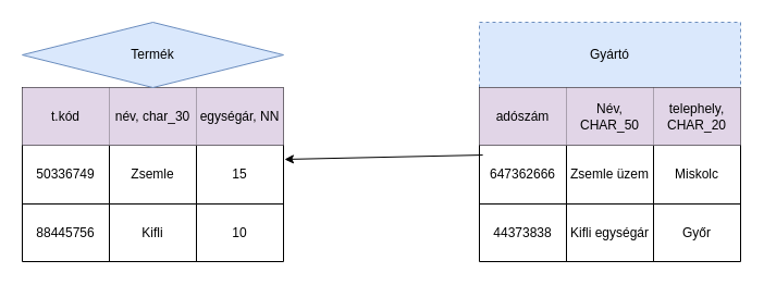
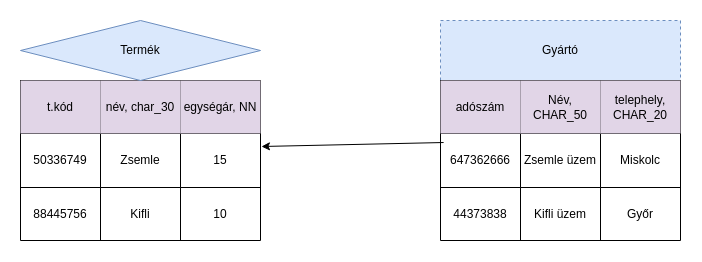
  <mxCell id="0" />
  <mxCell id="1" parent="0" />
  <mxCell id="2" value="" style="shape=table;startSize=0;container=1;collapsible=0;childLayout=tableLayout;" vertex="1" parent="1"><mxGeometry x="20" y="80" width="240" height="160" as="geometry" /></mxCell>
  <mxCell id="3" value="" style="shape=tableRow;horizontal=0;startSize=0;swimlaneHead=0;swimlaneBody=0;strokeColor=inherit;top=0;left=0;bottom=0;right=0;collapsible=0;dropTarget=0;fillColor=none;points=[[0,0.5],[1,0.5]];portConstraint=eastwest;" vertex="1" parent="2"><mxGeometry width="240" height="53" as="geometry" /></mxCell>
  <mxCell id="4" value="t.kód" style="shape=partialRectangle;html=1;whiteSpace=wrap;connectable=0;strokeColor=#9673a6;overflow=hidden;fillColor=#e1d5e7;top=0;left=0;bottom=0;right=0;pointerEvents=1;" vertex="1" parent="3"><mxGeometry width="80" height="53" as="geometry"><mxRectangle width="80" height="53" as="alternateBounds" /></mxGeometry></mxCell>
  <mxCell id="5" value="név, char_30" style="shape=partialRectangle;html=1;whiteSpace=wrap;connectable=0;strokeColor=#9673a6;overflow=hidden;fillColor=#e1d5e7;top=0;left=0;bottom=0;right=0;pointerEvents=1;" vertex="1" parent="3"><mxGeometry x="80" width="80" height="53" as="geometry"><mxRectangle width="80" height="53" as="alternateBounds" /></mxGeometry></mxCell>
  <mxCell id="6" value="egységár, NN" style="shape=partialRectangle;html=1;whiteSpace=wrap;connectable=0;strokeColor=#9673a6;overflow=hidden;fillColor=#e1d5e7;top=0;left=0;bottom=0;right=0;pointerEvents=1;" vertex="1" parent="3"><mxGeometry x="160" width="80" height="53" as="geometry"><mxRectangle width="80" height="53" as="alternateBounds" /></mxGeometry></mxCell>
  <mxCell id="7" value="" style="shape=tableRow;horizontal=0;startSize=0;swimlaneHead=0;swimlaneBody=0;strokeColor=inherit;top=0;left=0;bottom=0;right=0;collapsible=0;dropTarget=0;fillColor=none;points=[[0,0.5],[1,0.5]];portConstraint=eastwest;" vertex="1" parent="2"><mxGeometry y="53" width="240" height="54" as="geometry" /></mxCell>
  <mxCell id="8" value="50336749" style="shape=partialRectangle;html=1;whiteSpace=wrap;connectable=0;strokeColor=inherit;overflow=hidden;fillColor=none;top=0;left=0;bottom=0;right=0;pointerEvents=1;" vertex="1" parent="7"><mxGeometry width="80" height="54" as="geometry"><mxRectangle width="80" height="54" as="alternateBounds" /></mxGeometry></mxCell>
  <mxCell id="9" value="Zsemle" style="shape=partialRectangle;html=1;whiteSpace=wrap;connectable=0;strokeColor=inherit;overflow=hidden;fillColor=none;top=0;left=0;bottom=0;right=0;pointerEvents=1;" vertex="1" parent="7"><mxGeometry x="80" width="80" height="54" as="geometry"><mxRectangle width="80" height="54" as="alternateBounds" /></mxGeometry></mxCell>
  <mxCell id="10" value="15" style="shape=partialRectangle;html=1;whiteSpace=wrap;connectable=0;strokeColor=inherit;overflow=hidden;fillColor=none;top=0;left=0;bottom=0;right=0;pointerEvents=1;" vertex="1" parent="7"><mxGeometry x="160" width="80" height="54" as="geometry"><mxRectangle width="80" height="54" as="alternateBounds" /></mxGeometry></mxCell>
  <mxCell id="11" value="" style="shape=tableRow;horizontal=0;startSize=0;swimlaneHead=0;swimlaneBody=0;strokeColor=inherit;top=0;left=0;bottom=0;right=0;collapsible=0;dropTarget=0;fillColor=none;points=[[0,0.5],[1,0.5]];portConstraint=eastwest;" vertex="1" parent="2"><mxGeometry y="107" width="240" height="53" as="geometry" /></mxCell>
  <mxCell id="12" value="88445756" style="shape=partialRectangle;html=1;whiteSpace=wrap;connectable=0;strokeColor=inherit;overflow=hidden;fillColor=none;top=0;left=0;bottom=0;right=0;pointerEvents=1;" vertex="1" parent="11"><mxGeometry width="80" height="53" as="geometry"><mxRectangle width="80" height="53" as="alternateBounds" /></mxGeometry></mxCell>
  <mxCell id="13" value="Kifli" style="shape=partialRectangle;html=1;whiteSpace=wrap;connectable=0;strokeColor=inherit;overflow=hidden;fillColor=none;top=0;left=0;bottom=0;right=0;pointerEvents=1;" vertex="1" parent="11"><mxGeometry x="80" width="80" height="53" as="geometry"><mxRectangle width="80" height="53" as="alternateBounds" /></mxGeometry></mxCell>
  <mxCell id="14" value="10" style="shape=partialRectangle;html=1;whiteSpace=wrap;connectable=0;strokeColor=inherit;overflow=hidden;fillColor=none;top=0;left=0;bottom=0;right=0;pointerEvents=1;" vertex="1" parent="11"><mxGeometry x="160" width="80" height="53" as="geometry"><mxRectangle width="80" height="53" as="alternateBounds" /></mxGeometry></mxCell>
  <mxCell id="15" value="Termék" style="rhombus;whiteSpace=wrap;html=1;fillColor=#dae8fc;strokeColor=#6c8ebf;" vertex="1" parent="1"><mxGeometry x="20" y="20" width="240" height="60" as="geometry" /></mxCell>
  <mxCell id="16" value="Gyártó" style="rounded=0;whiteSpace=wrap;html=1;fillColor=#dae8fc;strokeColor=#6c8ebf;dashed=1;" vertex="1" parent="1"><mxGeometry x="440" y="20" width="240" height="60" as="geometry" /></mxCell>
  <mxCell id="17" value="" style="shape=table;startSize=0;container=1;collapsible=0;childLayout=tableLayout;" vertex="1" parent="1"><mxGeometry x="440" y="80" width="240" height="160" as="geometry" /></mxCell>
  <mxCell id="18" value="" style="shape=tableRow;horizontal=0;startSize=0;swimlaneHead=0;swimlaneBody=0;strokeColor=inherit;top=0;left=0;bottom=0;right=0;collapsible=0;dropTarget=0;fillColor=none;points=[[0,0.5],[1,0.5]];portConstraint=eastwest;" vertex="1" parent="17"><mxGeometry width="240" height="53" as="geometry" /></mxCell>
  <mxCell id="19" value="adószám" style="shape=partialRectangle;html=1;whiteSpace=wrap;connectable=0;strokeColor=#9673a6;overflow=hidden;fillColor=#e1d5e7;top=0;left=0;bottom=0;right=0;pointerEvents=1;" vertex="1" parent="18"><mxGeometry width="80" height="53" as="geometry"><mxRectangle width="80" height="53" as="alternateBounds" /></mxGeometry></mxCell>
  <mxCell id="20" value="Név, CHAR_50" style="shape=partialRectangle;html=1;whiteSpace=wrap;connectable=0;strokeColor=#9673a6;overflow=hidden;fillColor=#e1d5e7;top=0;left=0;bottom=0;right=0;pointerEvents=1;" vertex="1" parent="18"><mxGeometry x="80" width="80" height="53" as="geometry"><mxRectangle width="80" height="53" as="alternateBounds" /></mxGeometry></mxCell>
  <mxCell id="21" value="telephely, CHAR_20" style="shape=partialRectangle;html=1;whiteSpace=wrap;connectable=0;strokeColor=#9673a6;overflow=hidden;fillColor=#e1d5e7;top=0;left=0;bottom=0;right=0;pointerEvents=1;" vertex="1" parent="18"><mxGeometry x="160" width="80" height="53" as="geometry"><mxRectangle width="80" height="53" as="alternateBounds" /></mxGeometry></mxCell>
  <mxCell id="22" value="" style="shape=tableRow;horizontal=0;startSize=0;swimlaneHead=0;swimlaneBody=0;strokeColor=inherit;top=0;left=0;bottom=0;right=0;collapsible=0;dropTarget=0;fillColor=none;points=[[0,0.5],[1,0.5]];portConstraint=eastwest;" vertex="1" parent="17"><mxGeometry y="53" width="240" height="54" as="geometry" /></mxCell>
  <mxCell id="23" value="647362666" style="shape=partialRectangle;html=1;whiteSpace=wrap;connectable=0;strokeColor=inherit;overflow=hidden;fillColor=none;top=0;left=0;bottom=0;right=0;pointerEvents=1;" vertex="1" parent="22"><mxGeometry width="80" height="54" as="geometry"><mxRectangle width="80" height="54" as="alternateBounds" /></mxGeometry></mxCell>
  <mxCell id="24" value="Zsemle üzem" style="shape=partialRectangle;html=1;whiteSpace=wrap;connectable=0;strokeColor=inherit;overflow=hidden;fillColor=none;top=0;left=0;bottom=0;right=0;pointerEvents=1;" vertex="1" parent="22"><mxGeometry x="80" width="80" height="54" as="geometry"><mxRectangle width="80" height="54" as="alternateBounds" /></mxGeometry></mxCell>
  <mxCell id="25" value="Miskolc" style="shape=partialRectangle;html=1;whiteSpace=wrap;connectable=0;strokeColor=inherit;overflow=hidden;fillColor=none;top=0;left=0;bottom=0;right=0;pointerEvents=1;" vertex="1" parent="22"><mxGeometry x="160" width="80" height="54" as="geometry"><mxRectangle width="80" height="54" as="alternateBounds" /></mxGeometry></mxCell>
  <mxCell id="26" value="" style="shape=tableRow;horizontal=0;startSize=0;swimlaneHead=0;swimlaneBody=0;strokeColor=inherit;top=0;left=0;bottom=0;right=0;collapsible=0;dropTarget=0;fillColor=none;points=[[0,0.5],[1,0.5]];portConstraint=eastwest;" vertex="1" parent="17"><mxGeometry y="107" width="240" height="53" as="geometry" /></mxCell>
  <mxCell id="27" value="44373838" style="shape=partialRectangle;html=1;whiteSpace=wrap;connectable=0;strokeColor=inherit;overflow=hidden;fillColor=none;top=0;left=0;bottom=0;right=0;pointerEvents=1;" vertex="1" parent="26"><mxGeometry width="80" height="53" as="geometry"><mxRectangle width="80" height="53" as="alternateBounds" /></mxGeometry></mxCell>
- <mxCell id="28" value="Kifli egységár" style="shape=partialRectangle;html=1;whiteSpace=wrap;connectable=0;strokeColor=inherit;overflow=hidden;fillColor=none;top=0;left=0;bottom=0;right=0;pointerEvents=1;" vertex="1" parent="26"><mxGeometry x="80" width="80" height="53" as="geometry"><mxRectangle width="80" height="53" as="alternateBounds" /></mxGeometry></mxCell>
+ <mxCell id="28" value="Kifli üzem" style="shape=partialRectangle;html=1;whiteSpace=wrap;connectable=0;strokeColor=inherit;overflow=hidden;fillColor=none;top=0;left=0;bottom=0;right=0;pointerEvents=1;" vertex="1" parent="26"><mxGeometry x="80" width="80" height="53" as="geometry"><mxRectangle width="80" height="53" as="alternateBounds" /></mxGeometry></mxCell>
  <mxCell id="29" value="Győr" style="shape=partialRectangle;html=1;whiteSpace=wrap;connectable=0;strokeColor=inherit;overflow=hidden;fillColor=none;top=0;left=0;bottom=0;right=0;pointerEvents=1;" vertex="1" parent="26"><mxGeometry x="160" width="80" height="53" as="geometry"><mxRectangle width="80" height="53" as="alternateBounds" /></mxGeometry></mxCell>
  <mxCell id="30" value="" style="endArrow=classic;html=1;rounded=0;entryX=1.004;entryY=0.241;entryDx=0;entryDy=0;entryPerimeter=0;exitX=0.013;exitY=0.167;exitDx=0;exitDy=0;exitPerimeter=0;" edge="1" parent="1" source="22" target="7"><mxGeometry width="50" height="50" relative="1" as="geometry"><mxPoint x="90" y="270" as="sourcePoint" /><mxPoint x="140" y="220" as="targetPoint" /></mxGeometry></mxCell>
